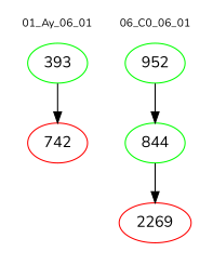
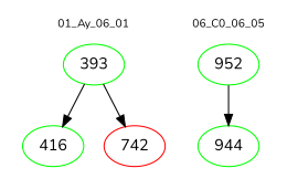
  digraph {
    fontname=Nunito
    node [color=green fontname=Nunito]
    edge [color=black fontname=Nunito]
    n1 [label=393]
+   n2 [label=416]
    n3 [color=red label=742]
-   n4 [label=844]
+   n4 [label=944]
    n5 [label=952]
-   n6 [color=red label=2269]
    subgraph cluster_1 {
      color=white
      fontsize=10
      label="01_Ay_06_01"
      n1
+     n2
      n3
    }
    subgraph cluster_2 {
      color=white
      fontsize=10
-     label="06_C0_06_01"
+     label="06_C0_06_05"
      n4
      n5
-     n6
    }
+   n1 -> n2
    n1 -> n3
-   n4 -> n6
    n5 -> n4
  }
